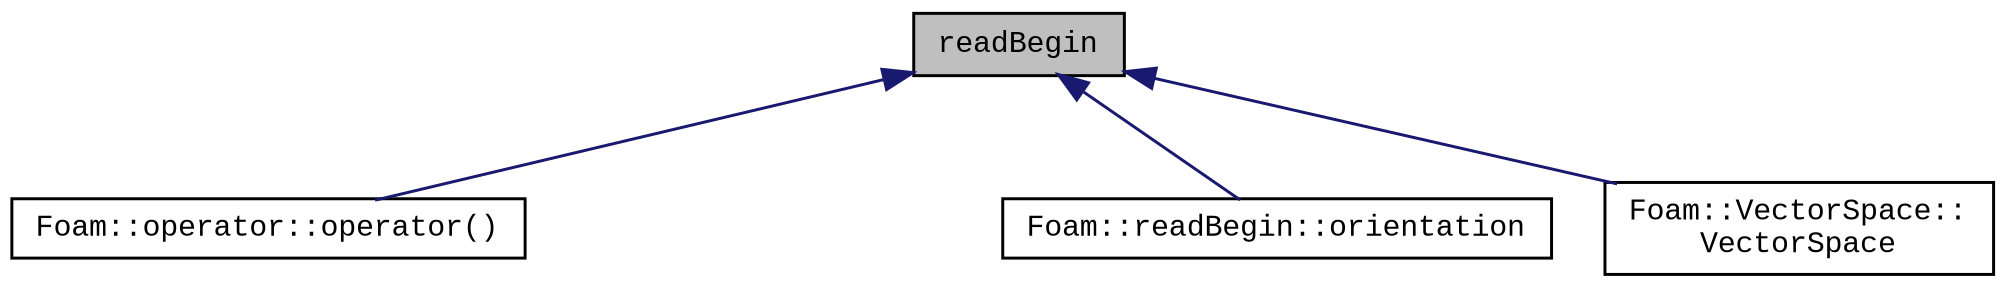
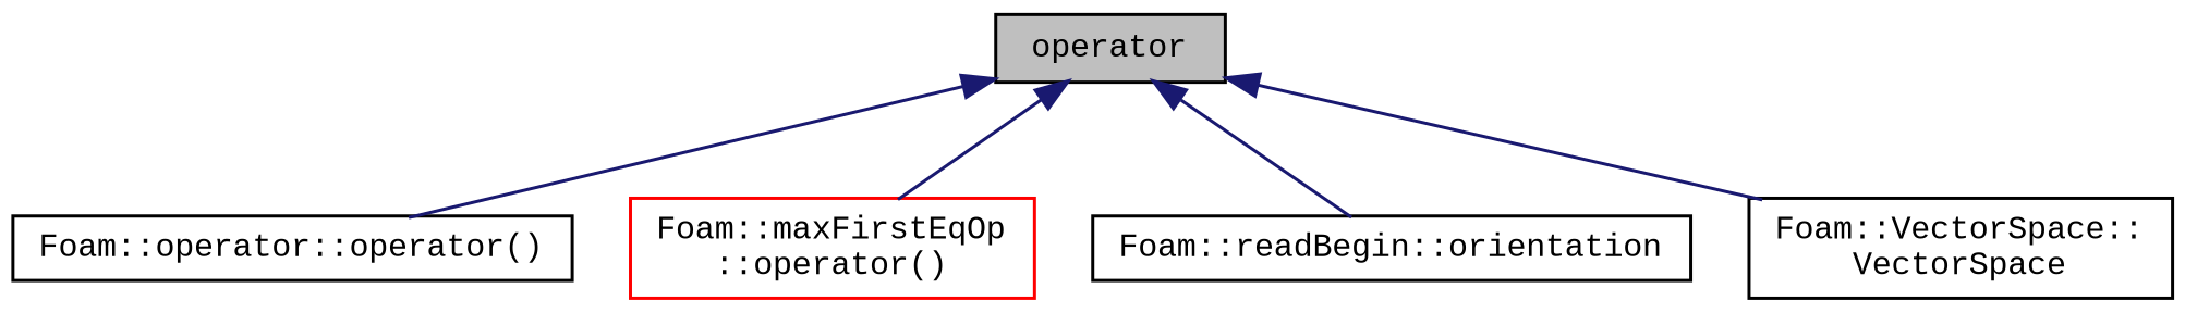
  digraph {
    fontname="Liberation Mono"
    rankdir=TB
    node [color=black fontname="Liberation Mono" fontsize=10 shape=record]
    edge [color=midnightblue dir=back fontname="Liberation Mono" fontsize=10 labelfontname=Helvetica labelfontsize=10 style=solid]
-   n1 [fillcolor=grey75 fontcolor=black height=0.2 label=readBegin style=filled width=0.4]
+   n1 [fillcolor=grey75 fontcolor=black height=0.2 label=operator style=filled width=0.4]
    n2 [height=0.2 label="Foam::operator::operator()" width=0.4]
+   n3 [color=red height=0.2 label="Foam::maxFirstEqOp\l::operator()" width=0.4]
    n4 [height=0.2 label="Foam::readBegin::orientation" width=0.4]
    n5 [height=0.2 label="Foam::VectorSpace::\lVectorSpace" width=0.4]
    n1 -> n2
+   n1 -> n3
    n1 -> n4
    n1 -> n5
  }
